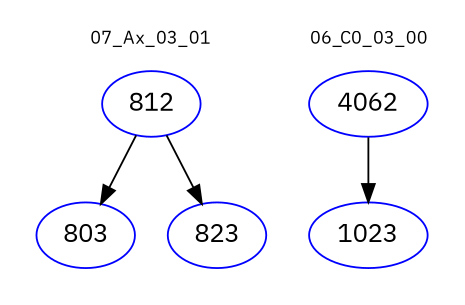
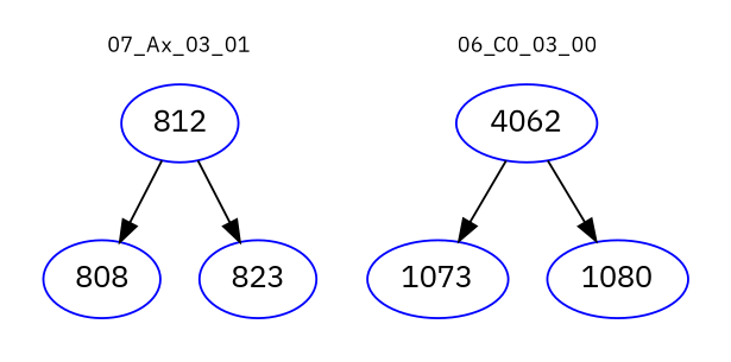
  digraph {
    fontname="IBM Plex Sans"
    node [color=blue fontname="IBM Plex Sans"]
    edge [color=black fontname="IBM Plex Sans"]
    n1 [label=812]
-   n2 [label=803]
+   n2 [label=808]
    n3 [label=823]
    n4 [label=4062]
-   n5 [label=1023]
+   n5 [label=1073]
+   n6 [label=1080]
    subgraph cluster_1 {
      color=white
      fontsize=10
      label="07_Ax_03_01"
      n1
      n2
      n3
    }
    subgraph cluster_2 {
      color=white
      fontsize=10
      label="06_C0_03_00"
      n4
      n5
+     n6
    }
    n1 -> n2
    n1 -> n3
    n4 -> n5
+   n4 -> n6
  }
